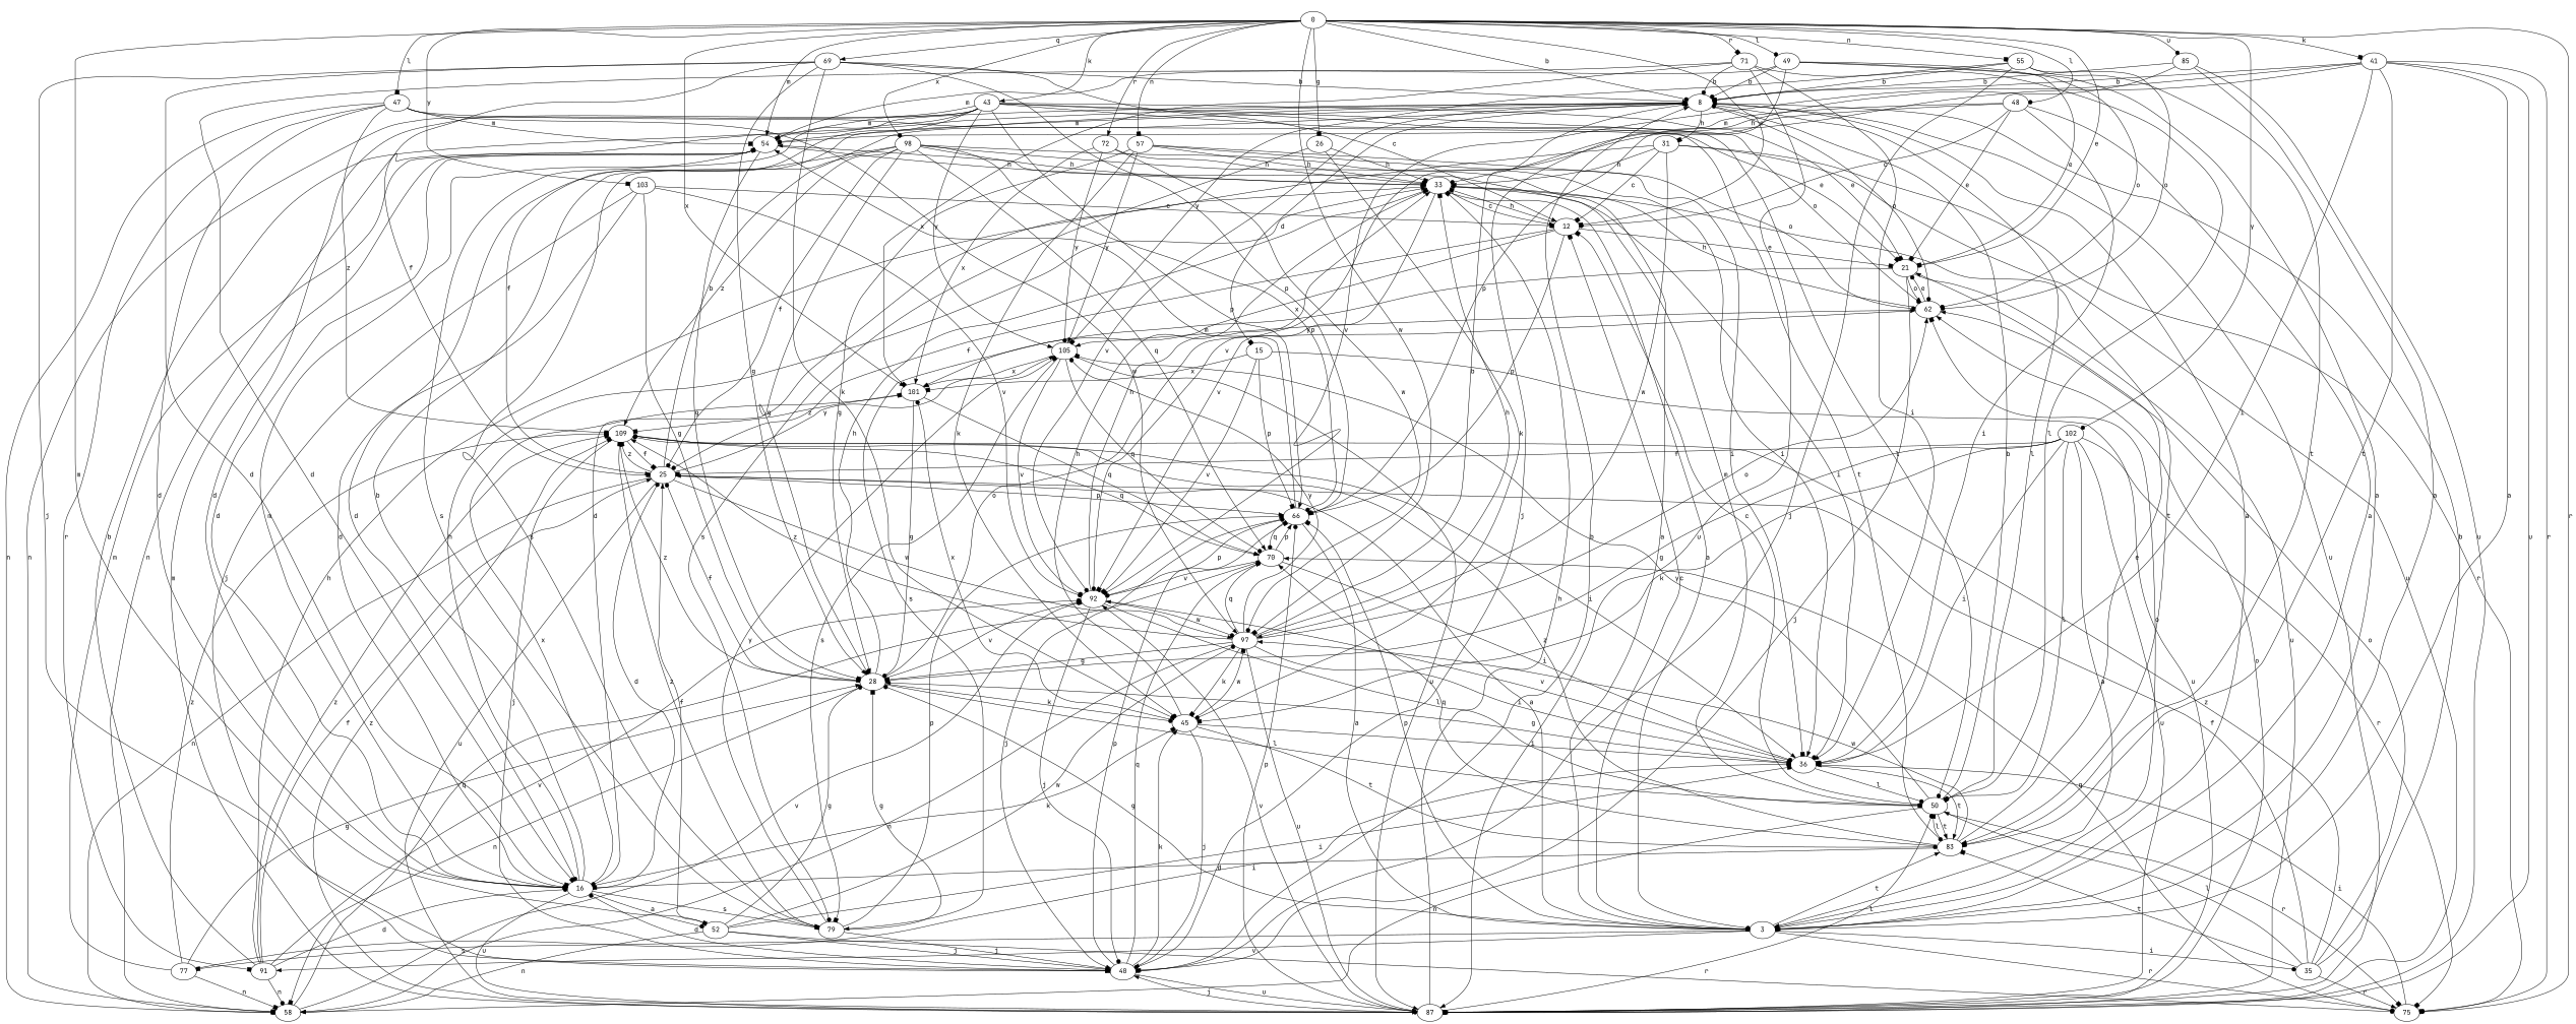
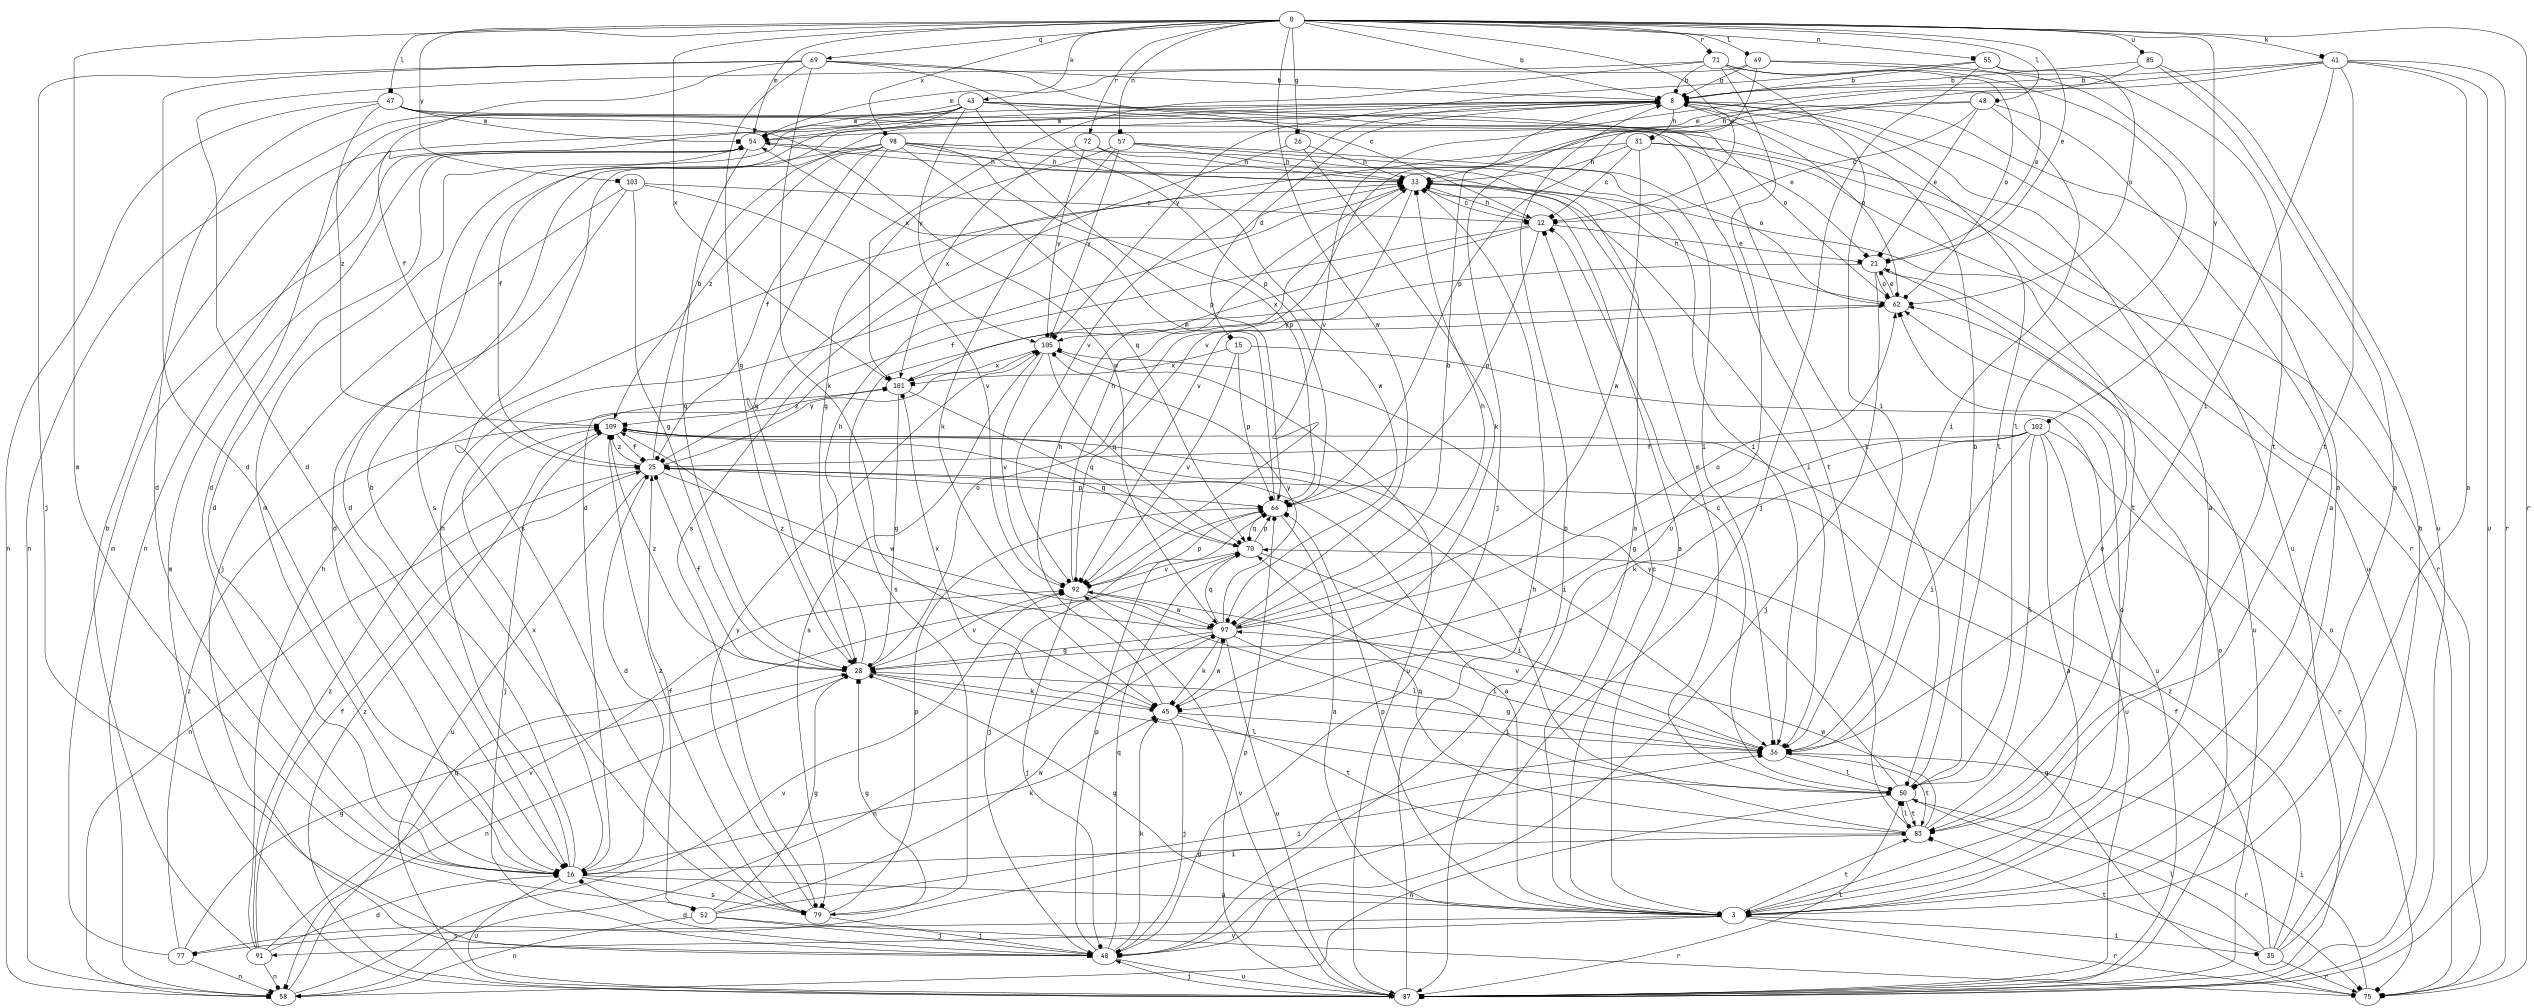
  strict digraph {
    fontname="JetBrains Mono"
    node [fontname="JetBrains Mono"]
    edge [arrowhead=box fontname="JetBrains Mono"]
    0
    8
    12
    21
    26
    41
    43
    47
    48
    49
    52
    54
    55
    57
    69
    71
    72
    75
    85
    97
    98
    101
    102
    103
    3
    62
    15
    31
    50
    58
    87
    92
    66
    25
    33
    79
    40
    45
    83
    36
    16
    105
    109
    28
    70
    35
    77
    91
    0 -> 8 [arrowhead=dot label=b]
    0 -> 12 [label=c]
    0 -> 21 [arrowhead=dot label=e]
    0 -> 26 [label=g]
    0 -> 41 [label=k]
    0 -> 43 [arrowhead=normal label=k]
    0 -> 47 [label=l]
    0 -> 48 [arrowhead=dot label=l]
    0 -> 49 [arrowhead=dot label=l]
    0 -> 52 [label=m]
    0 -> 54 [arrowhead=normal label=m]
    0 -> 55 [label=n]
    0 -> 57 [label=n]
    0 -> 69 [arrowhead=normal label=q]
    0 -> 71 [label=r]
    0 -> 72 [arrowhead=normal label=r]
    0 -> 75 [label=r]
    0 -> 85 [arrowhead=dot label=u]
    0 -> 97 [label=w]
    0 -> 98 [arrowhead=dot label=x]
    0 -> 101 [arrowhead=normal label=x]
    0 -> 102 [arrowhead=dot label=y]
    0 -> 103 [label=y]
    8 -> 54 [arrowhead=dot label=m]
    8 -> 3 [arrowhead=dot label=a]
    8 -> 62 [arrowhead=dot label=o]
    8 -> 15 [label=d]
    8 -> 31 [label=h]
    8 -> 50 [label=l]
    8 -> 58 [label=n]
    8 -> 87 [arrowhead=dot label=u]
    8 -> 92 [arrowhead=dot label=v]
    12 -> 21 [label=e]
    12 -> 101 [arrowhead=normal label=x]
    12 -> 66 [arrowhead=normal label=p]
    12 -> 25 [arrowhead=dot label=f]
    12 -> 33 [label=h]
    21 -> 62 [arrowhead=normal label=o]
    21 -> 87 [label=u]
    21 -> 79 [arrowhead=normal label=s]
    21 -> 40 [arrowhead=normal label=j]
    26 -> 33 [label=h]
    26 -> 79 [arrowhead=dot label=s]
    26 -> 45 [arrowhead=dot label=k]
    41 -> 8 [label=b]
    41 -> 75 [label=r]
    41 -> 3 [arrowhead=normal label=a]
    41 -> 87 [arrowhead=dot label=u]
    41 -> 92 [arrowhead=dot label=v]
    41 -> 66 [label=p]
    41 -> 83 [label=t]
    41 -> 36 [label=i]
-   43 -> 21 [label=e]
    43 -> 54 [label=m]
    43 -> 62 [arrowhead=dot label=o]
    43 -> 50 [arrowhead=dot label=l]
    43 -> 58 [label=n]
    43 -> 66 [arrowhead=normal label=p]
    43 -> 25 [arrowhead=normal label=f]
    43 -> 79 [label=s]
    43 -> 83 [arrowhead=dot label=t]
    43 -> 16 [arrowhead=normal label=d]
    43 -> 105 [arrowhead=normal label=y]
    47 -> 21 [label=e]
    47 -> 54 [label=m]
-   47 -> 91 [label=r]
+   47 -> 75 [label=r]
    47 -> 97 [arrowhead=normal label=w]
    47 -> 58 [arrowhead=dot label=n]
    47 -> 16 [label=d]
    47 -> 109 [label=z]
    48 -> 12 [arrowhead=dot label=c]
    48 -> 21 [label=e]
    48 -> 54 [arrowhead=dot label=m]
    48 -> 3 [arrowhead=dot label=a]
    48 -> 92 [arrowhead=dot label=v]
    48 -> 36 [arrowhead=normal label=i]
    49 -> 8 [arrowhead=dot label=b]
    49 -> 21 [label=e]
    49 -> 54 [arrowhead=normal label=m]
    49 -> 3 [arrowhead=dot label=a]
-   49 -> 62 [arrowhead=dot label=o]
+   71 -> 62 [arrowhead=dot label=o]
    49 -> 40 [arrowhead=dot label=j]
    52 -> 75 [arrowhead=dot label=r]
    52 -> 97 [arrowhead=dot label=w]
    52 -> 58 [arrowhead=normal label=n]
    52 -> 25 [arrowhead=normal label=f]
    52 -> 40 [arrowhead=normal label=j]
    52 -> 36 [label=i]
    52 -> 28 [arrowhead=dot label=g]
    54 -> 33 [arrowhead=normal label=h]
    54 -> 16 [label=d]
    54 -> 28 [label=g]
    55 -> 8 [arrowhead=dot label=b]
    55 -> 62 [arrowhead=dot label=o]
    55 -> 40 [label=j]
    55 -> 83 [label=t]
    55 -> 105 [label=y]
    57 -> 62 [arrowhead=dot label=o]
    57 -> 33 [label=h]
    57 -> 45 [arrowhead=dot label=k]
    57 -> 36 [label=i]
    57 -> 105 [arrowhead=normal label=y]
    57 -> 28 [arrowhead=normal label=g]
    69 -> 8 [arrowhead=normal label=b]
    69 -> 12 [arrowhead=normal label=c]
    69 -> 66 [arrowhead=dot label=p]
    69 -> 25 [label=f]
    69 -> 40 [arrowhead=normal label=j]
    69 -> 45 [label=k]
    69 -> 16 [label=d]
    69 -> 28 [arrowhead=normal label=g]
    71 -> 8 [arrowhead=dot label=b]
    71 -> 101 [label=x]
    71 -> 50 [label=l]
    71 -> 87 [arrowhead=normal label=u]
    71 -> 36 [arrowhead=normal label=i]
    71 -> 16 [label=d]
    72 -> 97 [arrowhead=dot label=w]
    72 -> 101 [arrowhead=normal label=x]
    72 -> 33 [label=h]
    72 -> 105 [arrowhead=dot label=y]
    75 -> 36 [arrowhead=normal label=i]
    75 -> 70 [arrowhead=normal label=q]
    85 -> 8 [label=b]
    85 -> 3 [label=a]
    85 -> 87 [label=u]
    85 -> 33 [arrowhead=dot label=h]
    97 -> 8 [arrowhead=dot label=b]
    97 -> 62 [arrowhead=normal label=o]
    97 -> 58 [arrowhead=normal label=n]
    97 -> 87 [arrowhead=normal label=u]
    97 -> 33 [label=h]
    97 -> 45 [label=k]
    97 -> 36 [label=i]
    97 -> 105 [arrowhead=dot label=y]
    97 -> 109 [arrowhead=normal label=z]
    97 -> 28 [label=g]
    97 -> 70 [arrowhead=normal label=q]
    98 -> 3 [label=a]
    98 -> 66 [arrowhead=dot label=p]
    98 -> 25 [arrowhead=dot label=f]
    98 -> 33 [arrowhead=dot label=h]
    98 -> 79 [arrowhead=normal label=s]
    98 -> 36 [arrowhead=normal label=i]
    98 -> 16 [arrowhead=dot label=d]
    98 -> 109 [arrowhead=normal label=z]
    98 -> 28 [label=g]
    98 -> 70 [arrowhead=normal label=q]
    101 -> 109 [label=z]
    101 -> 28 [arrowhead=dot label=g]
    101 -> 70 [arrowhead=normal label=q]
    102 -> 75 [label=r]
    102 -> 3 [arrowhead=normal label=a]
    102 -> 50 [arrowhead=normal label=l]
    102 -> 87 [arrowhead=dot label=u]
    102 -> 25 [label=f]
    102 -> 45 [label=k]
    102 -> 36 [arrowhead=dot label=i]
    102 -> 28 [label=g]
    103 -> 12 [label=c]
    103 -> 92 [arrowhead=dot label=v]
    103 -> 40 [arrowhead=normal label=j]
    103 -> 16 [label=d]
    103 -> 28 [label=g]
    3 -> 12 [label=c]
    3 -> 75 [arrowhead=dot label=r]
    3 -> 62 [label=o]
    3 -> 66 [label=p]
    3 -> 83 [arrowhead=normal label=t]
    3 -> 28 [arrowhead=dot label=g]
    3 -> 35 [arrowhead=dot label=i]
    3 -> 77 [label=s]
    3 -> 91 [arrowhead=normal label=v]
    62 -> 21 [arrowhead=dot label=e]
    62 -> 33 [arrowhead=dot label=h]
    62 -> 105 [arrowhead=normal label=y]
    15 -> 101 [label=x]
    15 -> 87 [arrowhead=normal label=u]
    15 -> 92 [label=v]
    15 -> 66 [label=p]
    31 -> 12 [label=c]
    31 -> 75 [arrowhead=normal label=r]
    31 -> 97 [arrowhead=normal label=w]
    31 -> 87 [arrowhead=normal label=u]
    31 -> 33 [arrowhead=normal label=h]
    31 -> 16 [arrowhead=dot label=d]
    50 -> 8 [arrowhead=dot label=b]
    50 -> 12 [label=c]
    50 -> 54 [arrowhead=normal label=m]
    50 -> 75 [label=r]
    50 -> 58 [arrowhead=normal label=n]
    50 -> 83 [arrowhead=normal label=t]
    50 -> 105 [label=y]
    58 -> 92 [label=v]
    58 -> 70 [arrowhead=dot label=q]
    87 -> 54 [arrowhead=dot label=m]
    87 -> 62 [arrowhead=normal label=o]
    87 -> 50 [arrowhead=dot label=l]
    87 -> 92 [arrowhead=normal label=v]
    87 -> 66 [arrowhead=dot label=p]
    87 -> 33 [label=h]
    87 -> 40 [arrowhead=normal label=j]
    87 -> 109 [label=z]
    92 -> 97 [arrowhead=dot label=w]
    92 -> 50 [label=l]
    92 -> 66 [arrowhead=dot label=p]
    92 -> 33 [arrowhead=normal label=h]
    92 -> 40 [arrowhead=dot label=j]
    66 -> 54 [arrowhead=normal label=m]
    66 -> 3 [arrowhead=dot label=a]
    66 -> 40 [arrowhead=normal label=j]
    66 -> 70 [arrowhead=dot label=q]
    25 -> 8 [arrowhead=normal label=b]
    25 -> 97 [arrowhead=normal label=w]
    25 -> 3 [arrowhead=dot label=a]
    25 -> 58 [label=n]
    25 -> 87 [arrowhead=dot label=u]
    25 -> 66 [arrowhead=normal label=p]
    25 -> 105 [arrowhead=normal label=y]
    25 -> 109 [label=z]
    33 -> 12 [arrowhead=normal label=c]
    33 -> 3 [arrowhead=dot label=a]
    33 -> 92 [label=v]
    33 -> 83 [arrowhead=normal label=t]
    33 -> 36 [arrowhead=dot label=i]
    79 -> 66 [label=p]
    79 -> 40 [arrowhead=normal label=j]
    79 -> 105 [label=y]
    79 -> 109 [label=z]
    79 -> 28 [label=g]
    40 -> 8 [arrowhead=normal label=b]
    40 -> 87 [arrowhead=normal label=u]
    40 -> 66 [label=p]
    40 -> 45 [arrowhead=normal label=k]
    40 -> 16 [arrowhead=dot label=d]
    40 -> 70 [arrowhead=dot label=q]
    45 -> 97 [label=w]
    45 -> 101 [arrowhead=dot label=x]
    45 -> 33 [arrowhead=normal label=h]
    45 -> 40 [arrowhead=normal label=j]
    45 -> 83 [arrowhead=dot label=t]
    45 -> 36 [label=i]
    83 -> 21 [arrowhead=normal label=e]
    83 -> 97 [arrowhead=normal label=w]
    83 -> 50 [label=l]
    83 -> 16 [label=d]
    83 -> 109 [arrowhead=dot label=z]
    83 -> 70 [arrowhead=normal label=q]
    36 -> 50 [arrowhead=dot label=l]
    36 -> 92 [arrowhead=normal label=v]
    36 -> 83 [arrowhead=normal label=t]
    36 -> 28 [arrowhead=normal label=g]
    16 -> 8 [arrowhead=normal label=b]
    16 -> 54 [arrowhead=dot label=m]
    16 -> 101 [label=x]
-   16 -> 52 [arrowhead=dot label=a]
+   16 -> 3 [arrowhead=dot label=a]
    16 -> 87 [arrowhead=normal label=u]
    16 -> 25 [arrowhead=dot label=d]
    16 -> 33 [arrowhead=normal label=h]
    16 -> 79 [label=s]
    16 -> 45 [label=k]
    105 -> 101 [arrowhead=normal label=x]
    105 -> 87 [arrowhead=normal label=u]
    105 -> 92 [arrowhead=dot label=v]
    105 -> 79 [label=s]
    105 -> 70 [arrowhead=dot label=q]
    109 -> 25 [label=f]
    109 -> 40 [label=j]
    109 -> 36 [arrowhead=normal label=i]
    109 -> 70 [arrowhead=normal label=q]
    28 -> 62 [arrowhead=normal label=o]
    28 -> 50 [arrowhead=dot label=l]
    28 -> 58 [label=n]
    28 -> 92 [arrowhead=normal label=v]
    28 -> 25 [arrowhead=dot label=f]
    28 -> 33 [label=h]
    28 -> 45 [arrowhead=dot label=k]
    28 -> 109 [arrowhead=dot label=z]
    70 -> 92 [arrowhead=dot label=v]
    70 -> 66 [arrowhead=normal label=p]
    70 -> 36 [arrowhead=dot label=i]
    35 -> 8 [arrowhead=dot label=b]
    35 -> 75 [arrowhead=normal label=r]
    35 -> 62 [arrowhead=normal label=o]
    35 -> 50 [arrowhead=normal label=l]
    35 -> 25 [arrowhead=normal label=f]
    35 -> 83 [label=t]
    35 -> 109 [arrowhead=dot label=z]
    77 -> 54 [label=m]
    77 -> 58 [label=n]
    77 -> 36 [arrowhead=dot label=i]
    77 -> 109 [label=z]
    77 -> 28 [arrowhead=normal label=g]
    91 -> 8 [arrowhead=dot label=b]
    91 -> 58 [arrowhead=dot label=n]
    91 -> 92 [arrowhead=dot label=v]
    91 -> 25 [arrowhead=normal label=f]
    91 -> 33 [arrowhead=normal label=h]
    91 -> 16 [arrowhead=dot label=d]
    91 -> 109 [label=z]
  }
